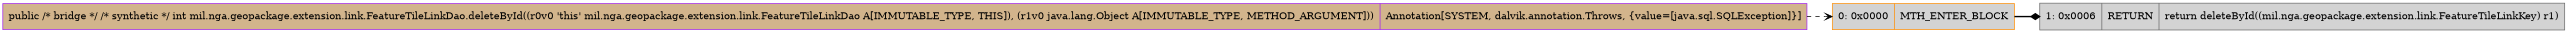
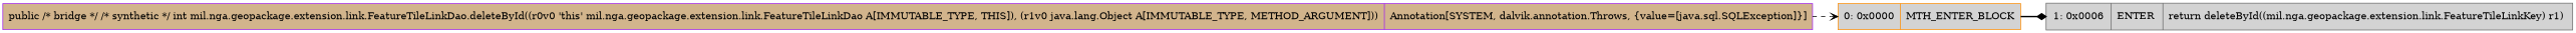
  digraph {
    rankdir=LR
    node [shape=record style=filled fillcolor=lightgrey]
    n1 [label="{0\:\ 0x0000|MTH_ENTER_BLOCK\l}" color=darkorange]
-   n2 [label="{1\:\ 0x0006|RETURN\l|return deleteById((mil.nga.geopackage.extension.link.FeatureTileLinkKey) r1)\l}" color=gray40]
+   n2 [label="{1\:\ 0x0006|ENTER\l|return deleteById((mil.nga.geopackage.extension.link.FeatureTileLinkKey) r1)\l}" color=gray40]
    n3 [label="{public \/* bridge *\/ \/* synthetic *\/ int mil.nga.geopackage.extension.link.FeatureTileLinkDao.deleteById((r0v0 'this' mil.nga.geopackage.extension.link.FeatureTileLinkDao A[IMMUTABLE_TYPE, THIS]), (r1v0 java.lang.Object A[IMMUTABLE_TYPE, METHOD_ARGUMENT]))  | Annotation[SYSTEM, dalvik.annotation.Throws, \{value=[java.sql.SQLException]\}]\l}" fillcolor=tan color=purple]
    n1 -> n2 [style=bold arrowhead=diamond]
    n3 -> n1 [style=dashed arrowhead=vee]
  }
